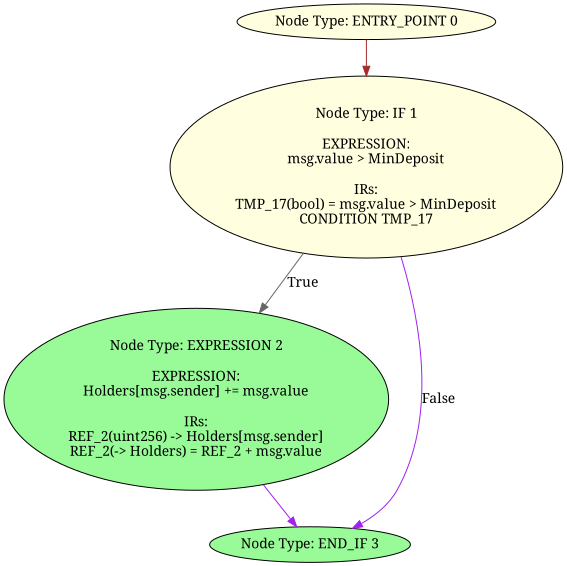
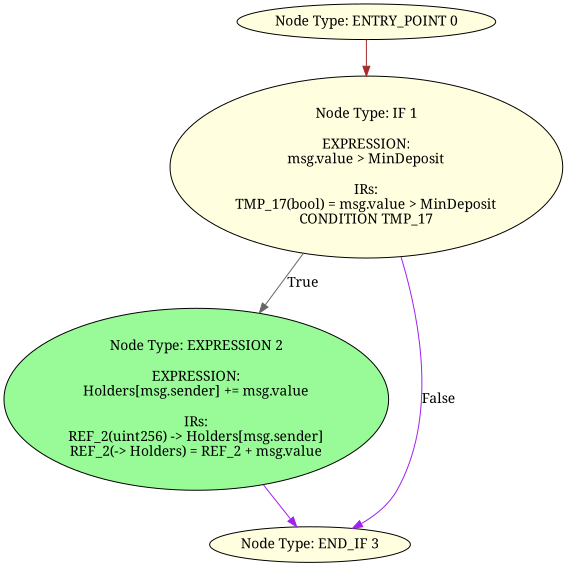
  digraph {
    fontname="Noto Serif"
    node [style=filled fillcolor=lightyellow fontname="Noto Serif"]
    edge [color=purple fontname="Noto Serif"]
    n1 [label="Node Type: ENTRY_POINT 0\n"]
    n2 [label="Node Type: IF 1\n\nEXPRESSION:\nmsg.value > MinDeposit\n\nIRs:\nTMP_17(bool) = msg.value > MinDeposit\nCONDITION TMP_17"]
    n3 [label="Node Type: EXPRESSION 2\n\nEXPRESSION:\nHolders[msg.sender] += msg.value\n\nIRs:\nREF_2(uint256) -> Holders[msg.sender]\nREF_2(-> Holders) = REF_2 + msg.value" fillcolor=palegreen]
-   n4 [label="Node Type: END_IF 3\n" fillcolor=palegreen]
+   n4 [label="Node Type: END_IF 3\n"]
    n1 -> n2 [color=brown]
    n2 -> n3 [label=True color=gray40]
    n2 -> n4 [label=False]
    n3 -> n4
  }
